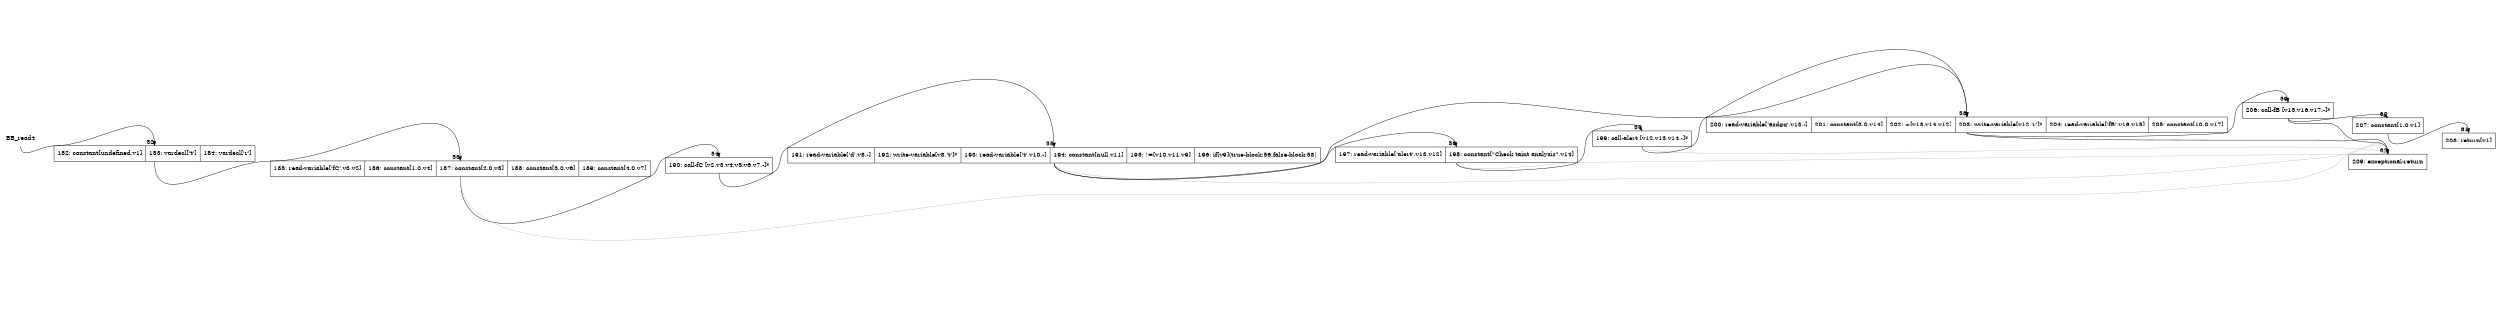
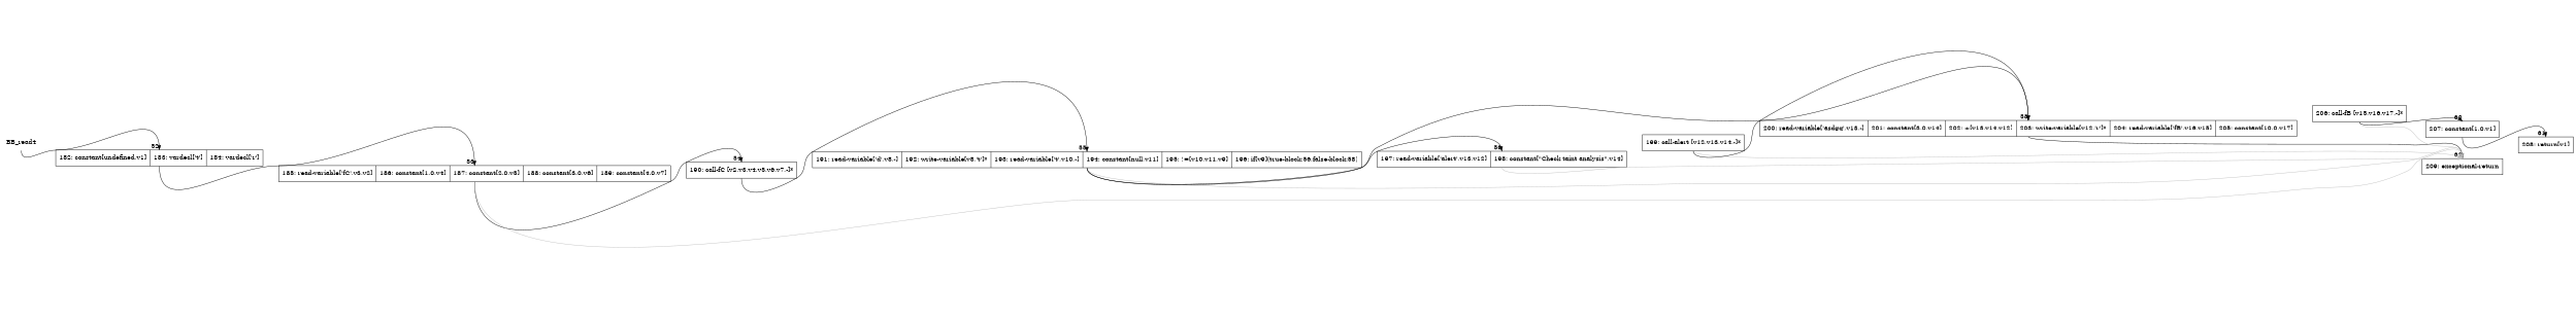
  digraph {
    rankdir=LR
    node [shape=record]
    edge [headport=n tailport=s]
    n1 [label=BB_read4 shape=none]
    n2 [label="{182: constant[undefined,v1]|183: vardecl['t']|184: vardecl['r']}"]
    n3 [label="{185: read-variable['fC',v3,v2]|186: constant[1.0,v4]|187: constant[2.0,v5]|188: constant[3.0,v6]|189: constant[4.0,v7]}"]
    n4 [label="{190: call-fC [v2,v3,v4,v5,v6,v7,-]*}"]
    n5 [label="{209: exceptional-return}"]
    n6 [label="{191: read-variable['d',v8,-]|192: write-variable[v8,'t']*|193: read-variable['t',v10,-]|194: constant[null,v11]|195: !=[v10,v11,v9]|196: if[v9](true-block:56,false-block:58)}"]
    n7 [label="{197: read-variable['alert',v13,v12]|198: constant[\"Check taint analysis\",v14]}"]
    n8 [label="{200: read-variable['asdgq',v13,-]|201: constant[3.0,v14]|202: +[v13,v14,v12]|203: write-variable[v12,'r']*|204: read-variable['fB',v16,v15]|205: constant[10.0,v17]}"]
    n9 [label="{199: call-alert [v12,v13,v14,-]*}"]
    n10 [label="{206: call-fB [v15,v16,v17,-]*}"]
    n11 [label="{207: constant[1.0,v1]}"]
    n12 [label="{208: return[v1]}"]
    n1 -> n2 [headlabel="    52"]
    n2 -> n3 [headlabel="      53"]
    n3 -> n4 [headlabel="      54"]
    n3 -> n5 [color=gray headlabel="      62"]
    n4 -> n6 [headlabel="      55"]
    n6 -> n5 [color=gray]
    n6 -> n7 [headlabel="      56"]
    n6 -> n8 [headlabel="      58"]
    n7 -> n5 [color=gray]
-   n7 -> n9 [headlabel="      57"]
    n8 -> n5 [color=black]
-   n8 -> n10 [headlabel="      59"]
    n9 -> n5 [color=gray]
    n9 -> n8
-   n10 -> n5 [color=black]
+   n10 -> n5 [color=gray]
    n10 -> n11 [headlabel="      60"]
    n11 -> n12 [headlabel="      61"]
  }
